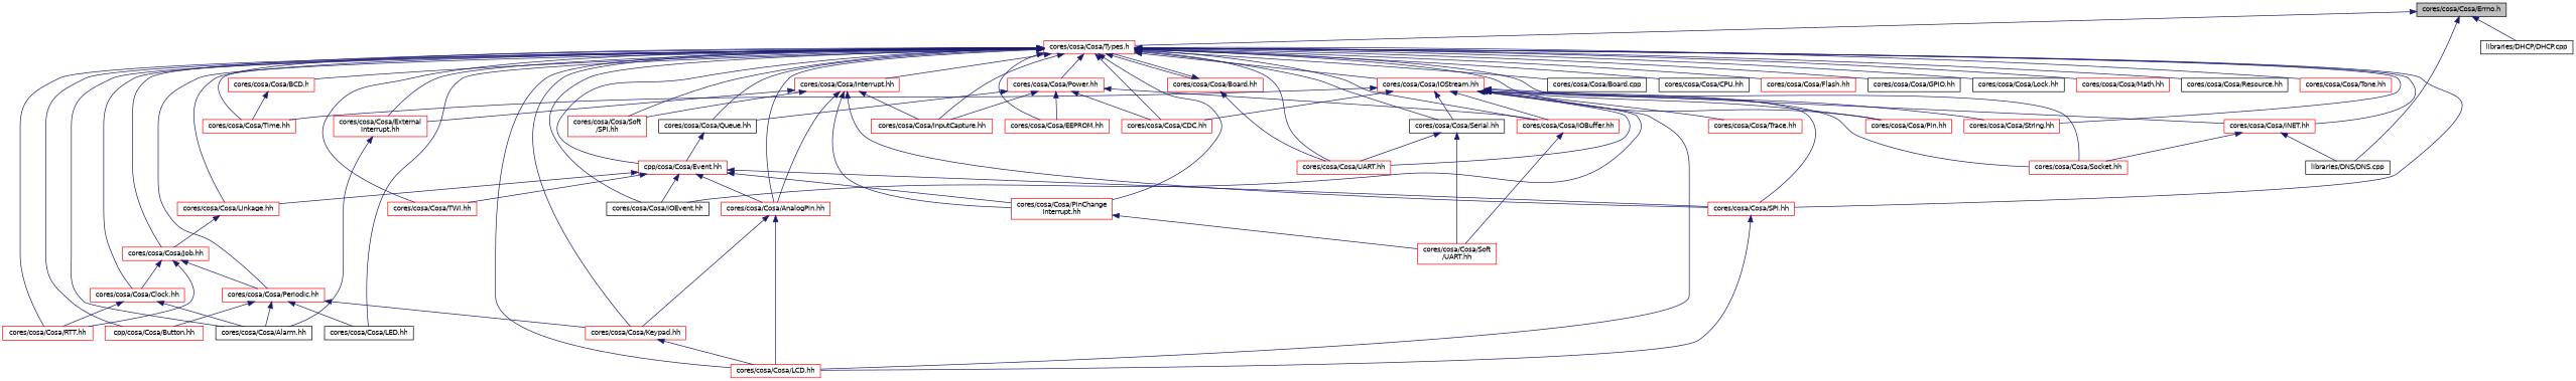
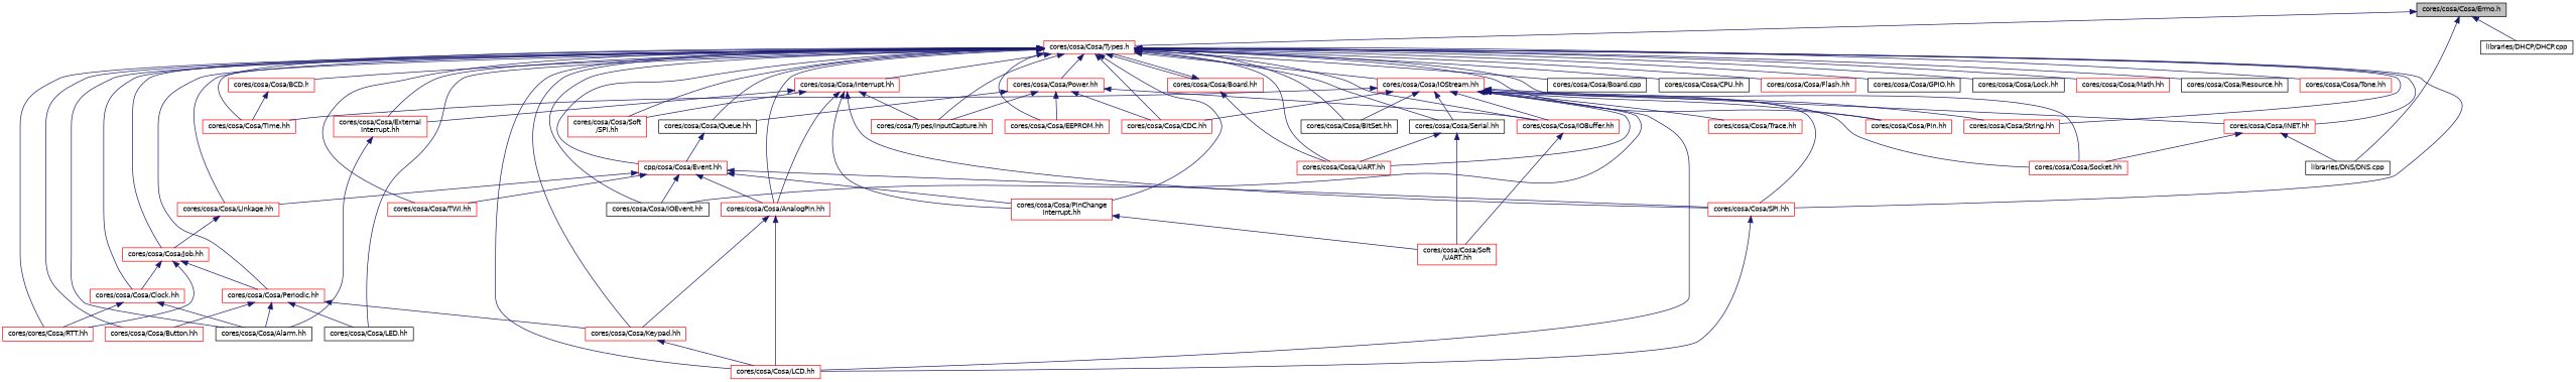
  digraph {
    node [color=red fillcolor=white fontname=Helvetica fontsize=10 shape=record style=filled]
    edge [color=midnightblue dir=back fontname=Helvetica fontsize=10 labelfontname=Helvetica labelfontsize=10 style=solid]
    n1 [color=black fillcolor=grey75 fontcolor=black height=0.2 label="cores/cosa/Cosa/Errno.h" width=0.4]
    n2 [height=0.2 label="cores/cosa/Cosa/Types.h" width=0.4]
    n3 [color=black height=0.2 label="libraries/DNS/DNS.cpp" width=0.4]
    n4 [color=black height=0.2 label="libraries/DHCP/DHCP.cpp" width=0.4]
    n5 [color=black height=0.2 label="cores/cosa/Cosa/Alarm.hh" width=0.4]
    n6 [height=0.2 label="cores/cosa/Cosa/AnalogPin.hh" width=0.4]
    n7 [height=0.2 label="cores/cosa/Cosa/Keypad.hh" width=0.4]
    n8 [height=0.2 label="cores/cosa/Cosa/LCD.hh" width=0.4]
    n9 [height=0.2 label="cores/cosa/Cosa/BCD.h" width=0.4]
    n10 [height=0.2 label="cores/cosa/Cosa/Time.hh" width=0.4]
+   n11 [color=black height=0.2 label="cores/cosa/Cosa/BitSet.hh" width=0.4]
    n12 [color=black height=0.2 label="cores/cosa/Cosa/Board.cpp" width=0.4]
    n13 [height=0.2 label="cores/cosa/Cosa/Board.hh" width=0.4]
    n14 [height=0.2 label="cores/cosa/Cosa/UART.hh" width=0.4]
-   n15 [height=0.2 label="cpp/cosa/Cosa/Button.hh" width=0.4]
+   n15 [height=0.2 label="cores/cosa/Cosa/Button.hh" width=0.4]
    n16 [height=0.2 label="cores/cosa/Cosa/CDC.hh" width=0.4]
    n17 [height=0.2 label="cores/cosa/Cosa/Clock.hh" width=0.4]
-   n18 [height=0.2 label="cores/cosa/Cosa/RTT.hh" width=0.4]
+   n18 [height=0.2 label="cores/cores/Cosa/RTT.hh" width=0.4]
    n19 [color=black height=0.2 label="cores/cosa/Cosa/CPU.hh" width=0.4]
    n20 [height=0.2 label="cores/cosa/Cosa/EEPROM.hh" width=0.4]
    n21 [height=0.2 label="cpp/cosa/Cosa/Event.hh" width=0.4]
    n22 [color=black height=0.2 label="cores/cosa/Cosa/IOEvent.hh" width=0.4]
    n23 [height=0.2 label="cores/cosa/Cosa/Linkage.hh" width=0.4]
    n24 [height=0.2 label="cores/cosa/Cosa/Job.hh" width=0.4]
    n25 [height=0.2 label="cores/cosa/Cosa/Periodic.hh" width=0.4]
    n26 [color=black height=0.2 label="cores/cosa/Cosa/LED.hh" width=0.4]
    n27 [height=0.2 label="cores/cosa/Cosa/PinChange\lInterrupt.hh" width=0.4]
    n28 [height=0.2 label="cores/cosa/Cosa/SPI.hh" width=0.4]
    n29 [height=0.2 label="cores/cosa/Cosa/TWI.hh" width=0.4]
    n30 [height=0.2 label="cores/cosa/Cosa/External\lInterrupt.hh" width=0.4]
    n31 [height=0.2 label="cores/cosa/Cosa/Flash.hh" width=0.4]
    n32 [color=black height=0.2 label="cores/cosa/Cosa/GPIO.hh" width=0.4]
    n33 [height=0.2 label="cores/cosa/Cosa/INET.hh" width=0.4]
    n34 [height=0.2 label="cores/cosa/Cosa/Socket.hh" width=0.4]
-   n35 [height=0.2 label="cores/cosa/Cosa/InputCapture.hh" width=0.4]
+   n35 [height=0.2 label="cores/cosa/Types/InputCapture.hh" width=0.4]
    n36 [height=0.2 label="cores/cosa/Cosa/Interrupt.hh" width=0.4]
    n37 [height=0.2 label="cores/cosa/Cosa/Soft\l/SPI.hh" width=0.4]
    n38 [height=0.2 label="cores/cosa/Cosa/IOBuffer.hh" width=0.4]
    n39 [height=0.2 label="cores/cosa/Cosa/IOStream.hh" width=0.4]
    n40 [height=0.2 label="cores/cosa/Cosa/Pin.hh" width=0.4]
    n41 [color=black height=0.2 label="cores/cosa/Cosa/Serial.hh" width=0.4]
    n42 [height=0.2 label="cores/cosa/Cosa/String.hh" width=0.4]
    n43 [color=black height=0.2 label="cores/cosa/Cosa/Lock.hh" width=0.4]
    n44 [height=0.2 label="cores/cosa/Cosa/Math.hh" width=0.4]
    n45 [height=0.2 label="cores/cosa/Cosa/Power.hh" width=0.4]
    n46 [color=black height=0.2 label="cores/cosa/Cosa/Queue.hh" width=0.4]
    n47 [color=black height=0.2 label="cores/cosa/Cosa/Resource.hh" width=0.4]
    n48 [height=0.2 label="cores/cosa/Cosa/Tone.hh" width=0.4]
    n49 [height=0.2 label="cores/cosa/Cosa/Soft\l/UART.hh" width=0.4]
    n50 [height=0.2 label="cores/cosa/Cosa/Trace.hh" width=0.4]
    n1 -> n2
    n1 -> n3
    n1 -> n4
    n2 -> n5
    n2 -> n6
    n2 -> n7
    n2 -> n8
    n2 -> n9
    n2 -> n10
+   n2 -> n11
    n2 -> n12
    n2 -> n13
    n2 -> n14
    n2 -> n15
    n2 -> n16
    n2 -> n17
    n2 -> n18
    n2 -> n19
    n2 -> n20
    n2 -> n21
    n2 -> n22
    n2 -> n23
    n2 -> n24
    n2 -> n25
    n2 -> n26
    n2 -> n27
    n2 -> n28
    n2 -> n29
    n2 -> n30
    n2 -> n31
    n2 -> n32
    n2 -> n33
    n2 -> n34
    n2 -> n35
    n2 -> n36
    n2 -> n37
    n2 -> n38
    n2 -> n39
    n2 -> n40
    n2 -> n41
    n2 -> n42
    n2 -> n43
    n2 -> n44
    n2 -> n45
    n2 -> n46
    n2 -> n47
    n2 -> n48
    n6 -> n7
    n6 -> n8
    n7 -> n8
    n9 -> n10
    n13 -> n2
    n13 -> n14
    n17 -> n5
    n17 -> n18
    n21 -> n6
    n21 -> n22
    n21 -> n23
    n21 -> n27
    n21 -> n28
    n21 -> n29
    n23 -> n24
    n24 -> n17
    n24 -> n18
    n24 -> n25
    n25 -> n5
    n25 -> n7
    n25 -> n15
    n25 -> n26
    n27 -> n49
    n28 -> n8
    n30 -> n5
    n33 -> n3
    n33 -> n34
    n36 -> n6
    n36 -> n27
    n36 -> n28
    n36 -> n30
    n36 -> n35
    n36 -> n37
    n38 -> n49
    n39 -> n8
    n39 -> n10
+   n39 -> n11
    n39 -> n14
    n39 -> n16
    n39 -> n22
    n39 -> n28
    n39 -> n33
    n39 -> n34
    n39 -> n38
    n39 -> n40
    n39 -> n41
    n39 -> n42
    n39 -> n50
    n41 -> n14
    n41 -> n49
    n45 -> n16
    n45 -> n20
    n45 -> n35
    n45 -> n38
    n45 -> n46
    n46 -> n21
  }
